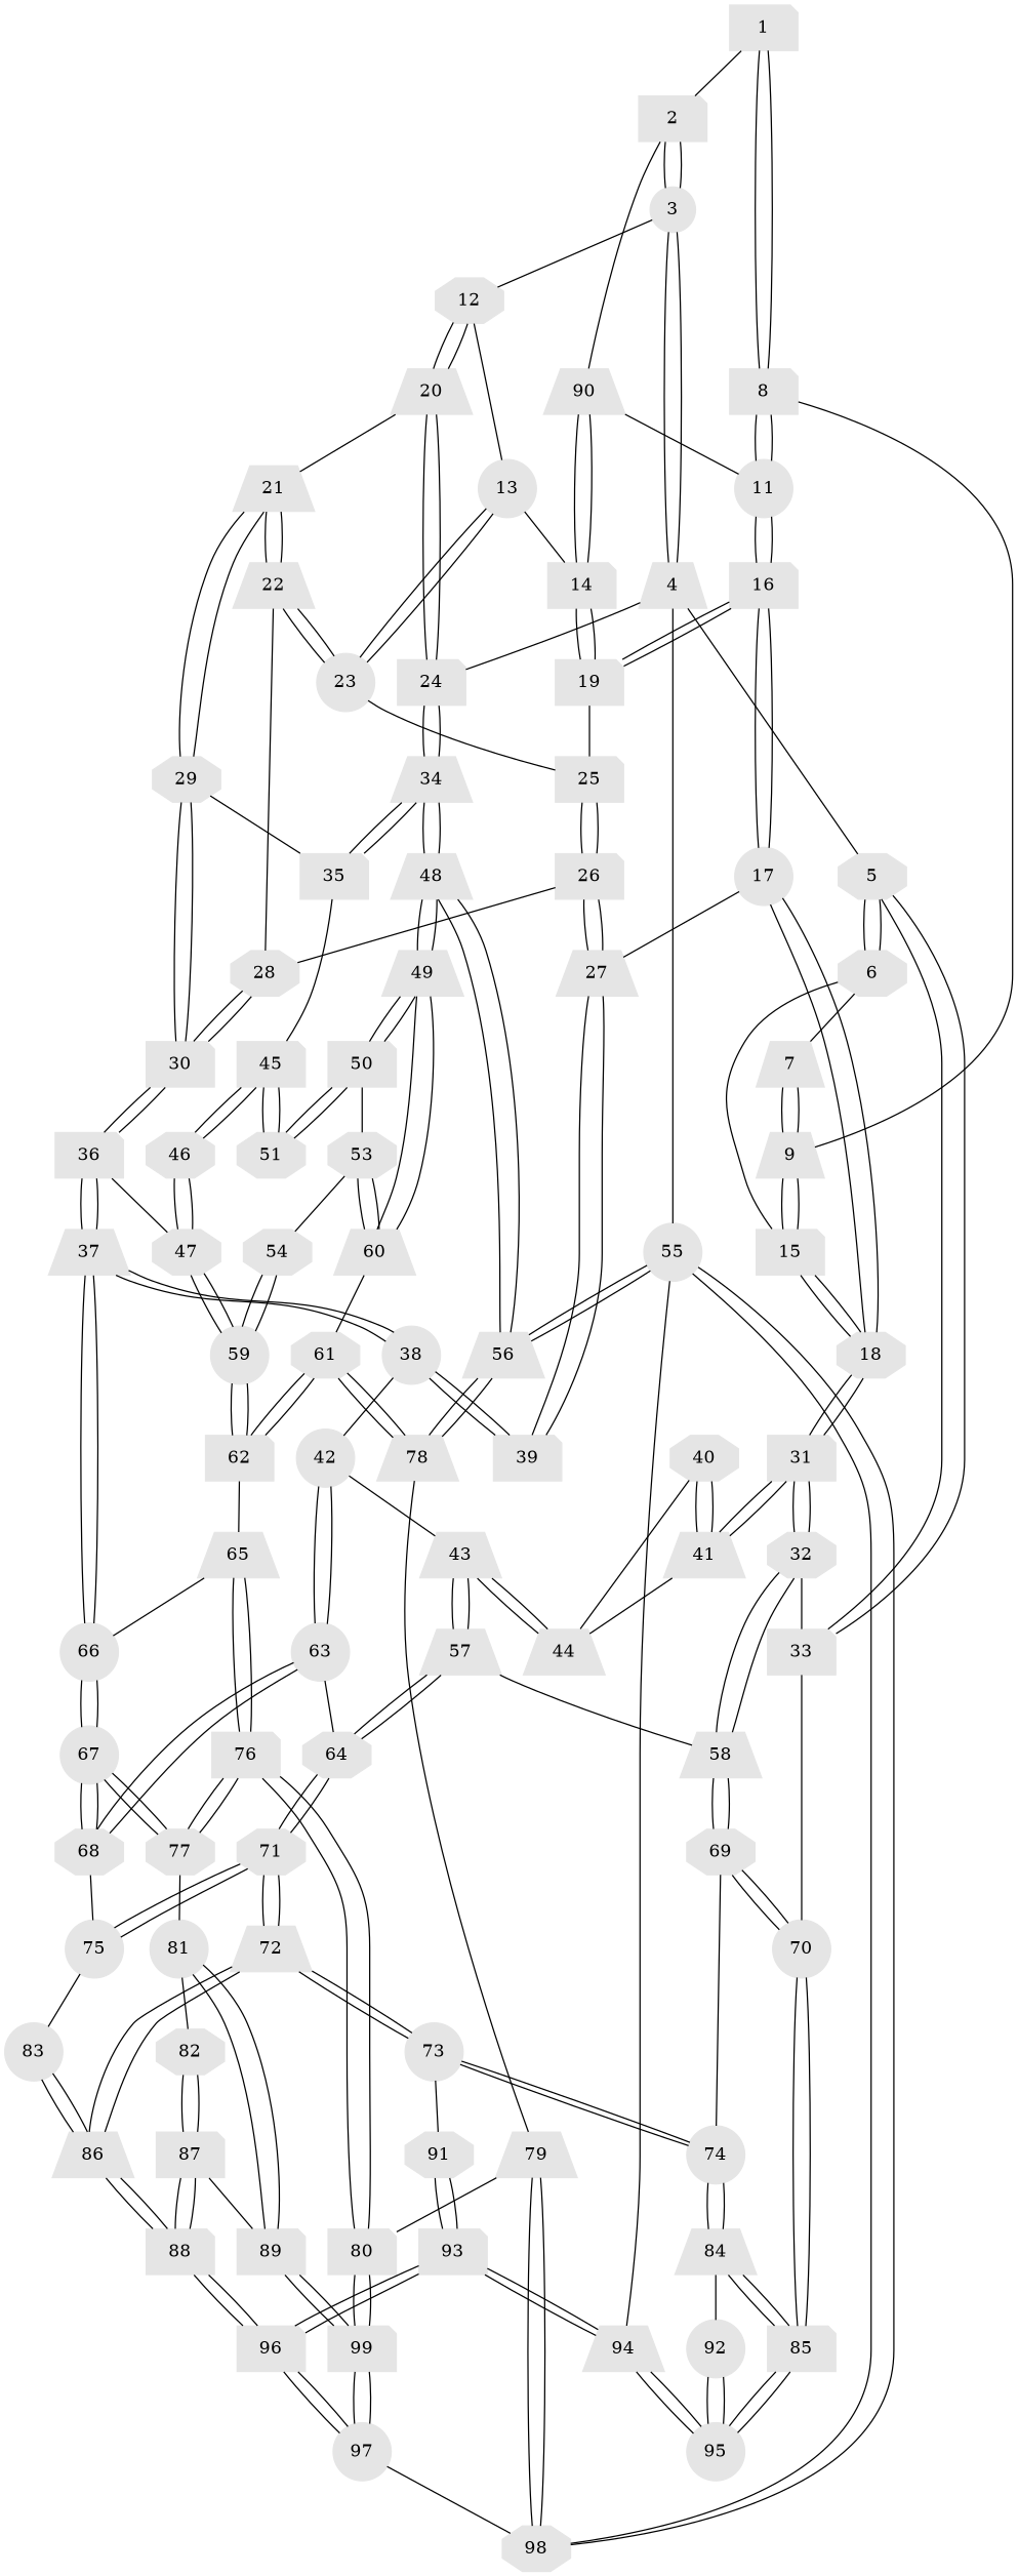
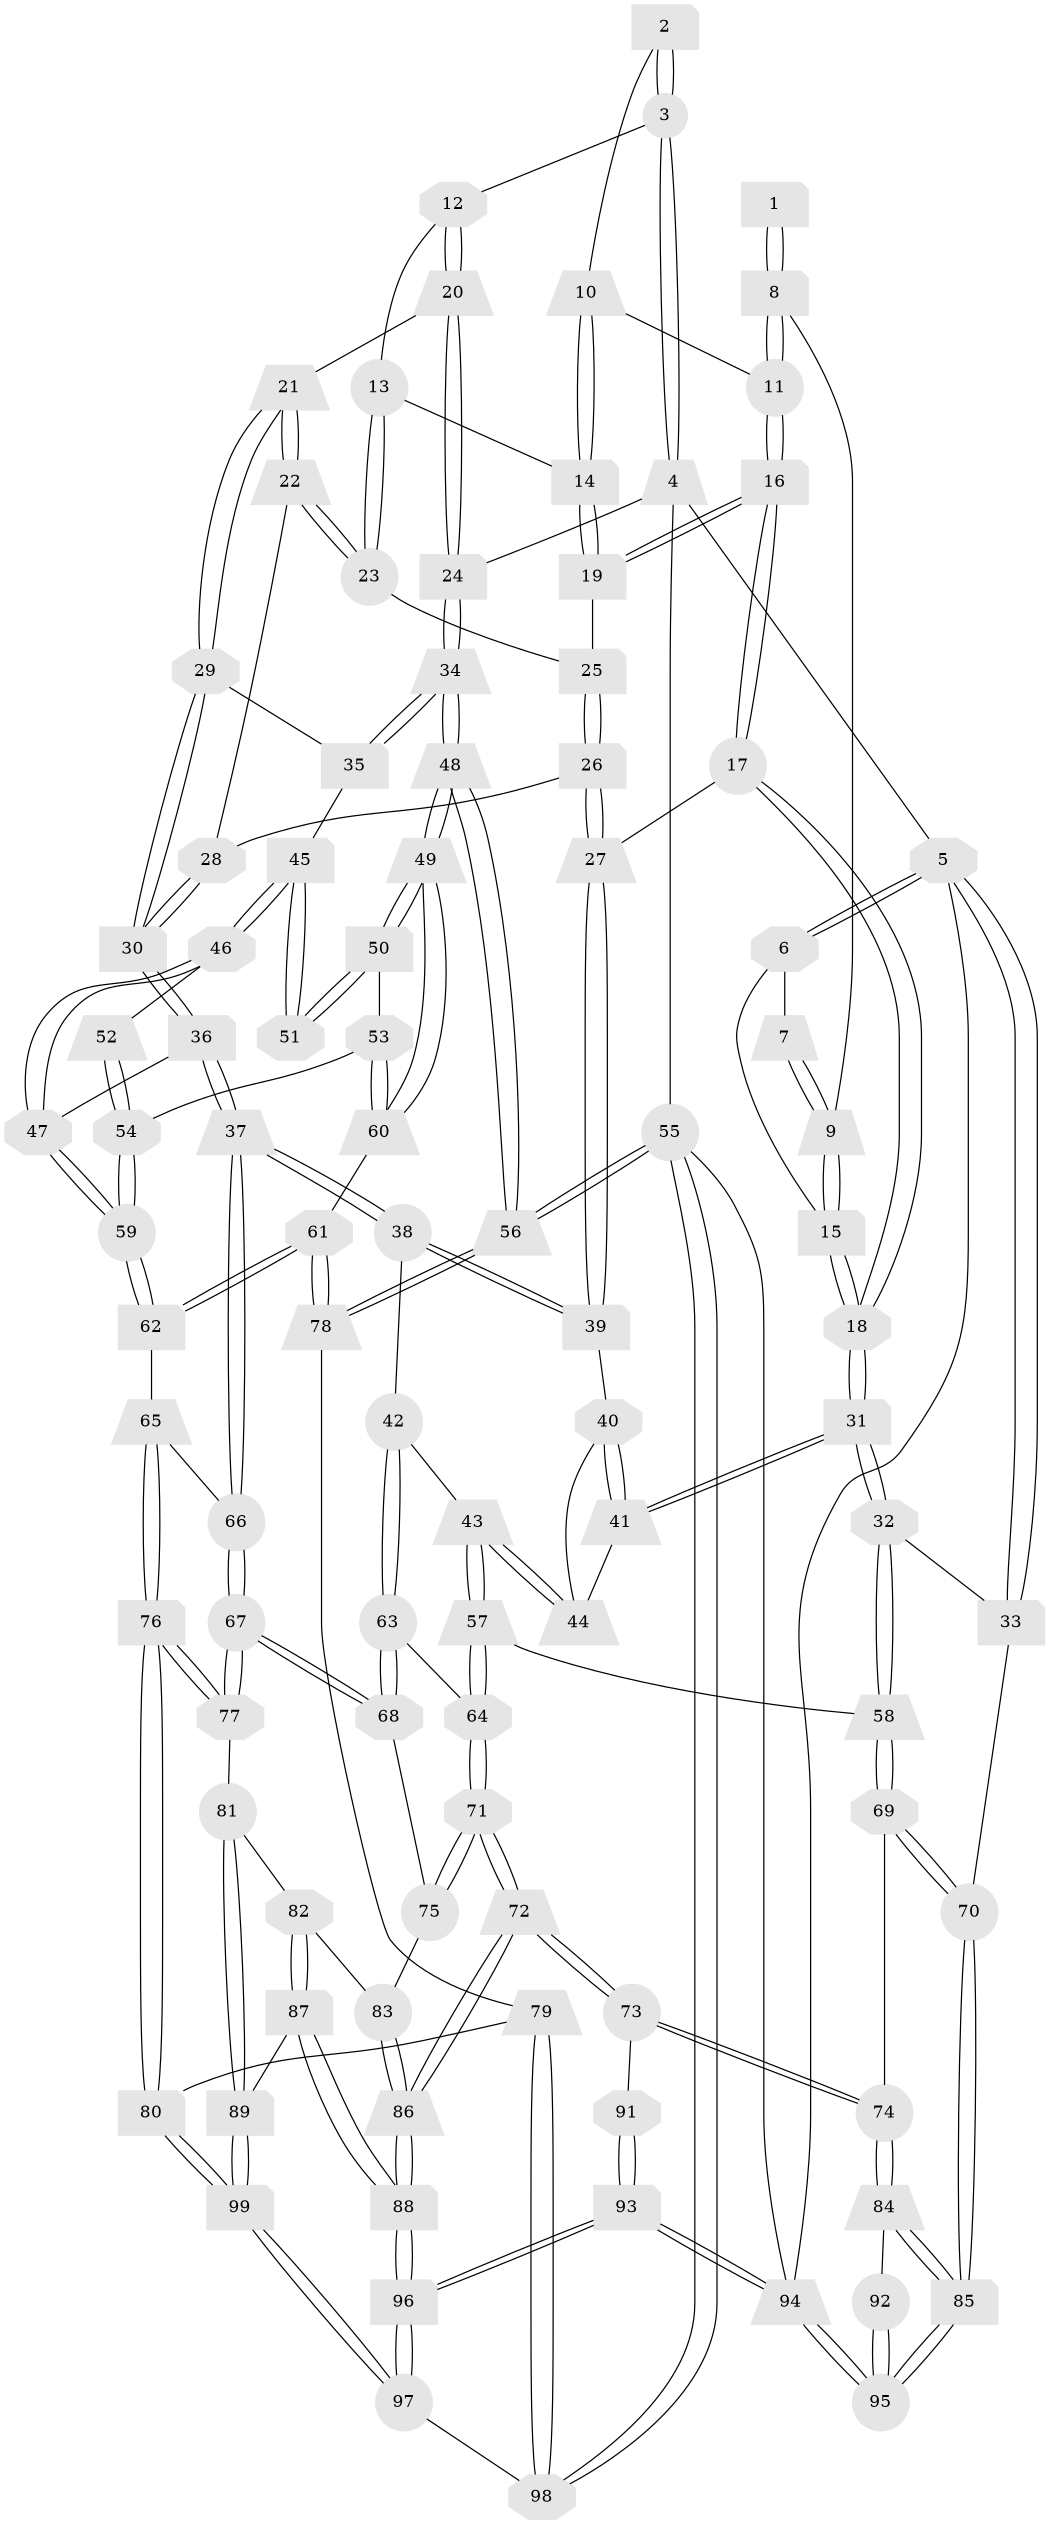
  graph {
    node [color=gray90 shape=note style=filled]
    1
    2
    8
    3 [shape=circle]
-   10 [shape=trapezium label=90]
+   10 [shape=trapezium]
    9 [shape=trapezium]
    11 [shape=circle]
    4 [shape=trapezium]
    12 [shape=octagon]
    14
    5 [shape=octagon]
    24
    55 [shape=circle]
    13 [shape=circle]
    20 [shape=trapezium]
    6 [shape=octagon]
    33
    94 [shape=trapezium]
    34 [shape=trapezium]
    56 [shape=trapezium]
    98 [shape=octagon]
    7 [shape=trapezium]
    15
    70 [shape=circle]
    95 [shape=circle]
    18 [shape=octagon]
    16
    19
    17 [shape=circle]
    23 [shape=circle]
    21 [shape=trapezium]
    25
    31
    27 [shape=trapezium]
    39
    32 [shape=octagon]
    41 [shape=trapezium]
    26
    22 [shape=trapezium]
    29 [shape=octagon]
    28 [shape=octagon]
    30
    35
    48 [shape=trapezium]
    40 [shape=octagon]
    36
    45
    37 [shape=trapezium]
    47 [shape=octagon]
    58 [shape=trapezium]
    44 [shape=trapezium]
    69 [shape=octagon]
    85
    49 [shape=trapezium]
    46 [shape=octagon]
    51 [shape=octagon]
    38 [shape=circle]
    66 [shape=circle]
    59 [shape=circle]
    42 [shape=circle]
    67 [shape=circle]
    43 [shape=trapezium]
    63 [shape=circle]
    57 [shape=trapezium]
    64 [shape=octagon]
    68 [shape=octagon]
+   52 [shape=trapezium]
    54 [shape=octagon]
    62
    50
    60 [shape=trapezium]
    78 [shape=trapezium]
    53 [shape=octagon]
    61 [shape=octagon]
    79 [shape=trapezium]
    71 [shape=octagon]
    74 [shape=circle]
    65 [shape=trapezium]
    76
    75 [shape=circle]
    72 [shape=trapezium]
    77 [shape=octagon]
    80
    81 [shape=circle]
    83 [shape=circle]
    84 [shape=trapezium]
    73 [shape=circle]
    86 [shape=trapezium]
    91 [shape=octagon]
    88
    93
    92 [shape=circle]
    n93 [label=99]
    82 [shape=octagon]
    89
    97 [shape=circle]
    87
    96
-   1 -- 2
    1 -- 8
    1 -- 8
    2 -- 3
    2 -- 3
    2 -- 10
    8 -- 9
    8 -- 11
    8 -- 11
    3 -- 4
    3 -- 4
    3 -- 12
    10 -- 11
    10 -- 14
    10 -- 14
    9 -- 15
    9 -- 15
    11 -- 16
    11 -- 16
    4 -- 5
    4 -- 24
    4 -- 55
    12 -- 13
    12 -- 20
    12 -- 20
    14 -- 19
    14 -- 19
    5 -- 6
    5 -- 6
    5 -- 33
    5 -- 33
+   5 -- 94
    24 -- 34
    24 -- 34
    55 -- 94
    55 -- 56
    55 -- 56
    55 -- 98
    55 -- 98
    13 -- 14
    13 -- 23
    13 -- 23
    20 -- 24
    20 -- 24
    20 -- 21
    6 -- 7
    6 -- 15
    33 -- 70
    94 -- 95
    94 -- 95
    34 -- 35
    34 -- 35
    34 -- 48
    34 -- 48
    56 -- 78
    56 -- 78
    7 -- 9
    7 -- 9
    15 -- 18
    15 -- 18
    70 -- 85
    70 -- 85
    18 -- 31
    18 -- 31
    16 -- 19
    16 -- 19
    16 -- 17
    16 -- 17
    19 -- 25
    17 -- 18
    17 -- 18
    17 -- 27
    23 -- 25
    21 -- 22
    21 -- 22
    21 -- 29
    21 -- 29
    25 -- 26
    25 -- 26
    31 -- 32
    31 -- 32
    31 -- 41
    31 -- 41
    27 -- 39
    27 -- 39
+   39 -- 40
    32 -- 33
    32 -- 58
    32 -- 58
    41 -- 44
    26 -- 27
    26 -- 27
    26 -- 28
    22 -- 23
    22 -- 23
    22 -- 28
    29 -- 30
    29 -- 30
    29 -- 35
    28 -- 30
    28 -- 30
    30 -- 36
    30 -- 36
    35 -- 45
    48 -- 56
    48 -- 56
    48 -- 49
    48 -- 49
    40 -- 41
    40 -- 41
    40 -- 44
    36 -- 37
    36 -- 37
    36 -- 47
    45 -- 46
    45 -- 46
    45 -- 51
    45 -- 51
    37 -- 38
    37 -- 38
    37 -- 66
    37 -- 66
    47 -- 59
    47 -- 59
    58 -- 69
    58 -- 69
    69 -- 70
    69 -- 70
    69 -- 74
    85 -- 95
    85 -- 95
    49 -- 50
    49 -- 50
    49 -- 60
    49 -- 60
    46 -- 47
    46 -- 47
+   46 -- 52
    38 -- 39
    38 -- 39
    38 -- 42
    66 -- 67
    66 -- 67
    59 -- 62
    59 -- 62
    42 -- 43
    42 -- 63
    42 -- 63
    67 -- 68
    67 -- 68
    67 -- 77
    67 -- 77
    43 -- 44
    43 -- 44
    43 -- 57
    43 -- 57
    63 -- 64
    63 -- 68
    63 -- 68
    57 -- 58
    57 -- 64
    57 -- 64
    64 -- 71
    64 -- 71
    68 -- 75
+   52 -- 54
+   52 -- 54
    54 -- 59
    54 -- 59
    62 -- 65
    50 -- 51
    50 -- 51
    50 -- 53
    60 -- 61
    78 -- 79
    53 -- 54
    53 -- 60
    53 -- 60
    61 -- 62
    61 -- 62
    61 -- 78
    61 -- 78
    79 -- 98
    79 -- 98
    79 -- 80
    71 -- 75
    71 -- 75
    71 -- 72
    71 -- 72
    74 -- 84
    74 -- 84
    65 -- 66
    65 -- 76
    65 -- 76
    76 -- 77
    76 -- 77
    76 -- 80
    76 -- 80
    75 -- 83
    72 -- 73
    72 -- 73
    72 -- 86
    72 -- 86
    77 -- 81
    80 -- n93
    80 -- n93
    81 -- 82
    81 -- 89
    81 -- 89
    83 -- 86
    83 -- 86
    84 -- 85
    84 -- 85
    84 -- 92
    73 -- 74
    73 -- 74
    73 -- 91
    86 -- 88
    86 -- 88
    91 -- 93
    91 -- 93
    88 -- 96
    88 -- 96
    93 -- 94
    93 -- 94
    93 -- 96
    93 -- 96
    92 -- 95
    92 -- 95
    n93 -- 97
    n93 -- 97
+   82 -- 83
    82 -- 87
    82 -- 87
    89 -- n93
    89 -- n93
    97 -- 98
    87 -- 88
    87 -- 88
    87 -- 89
    96 -- 97
    96 -- 97
  }
